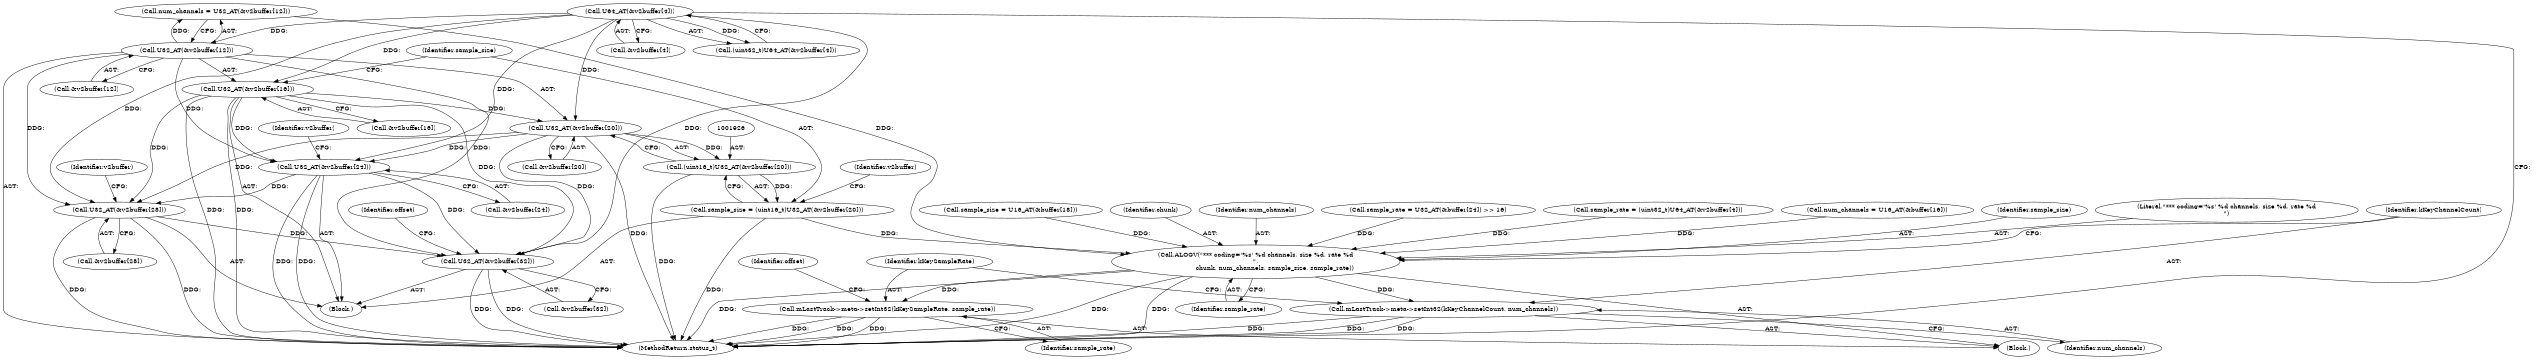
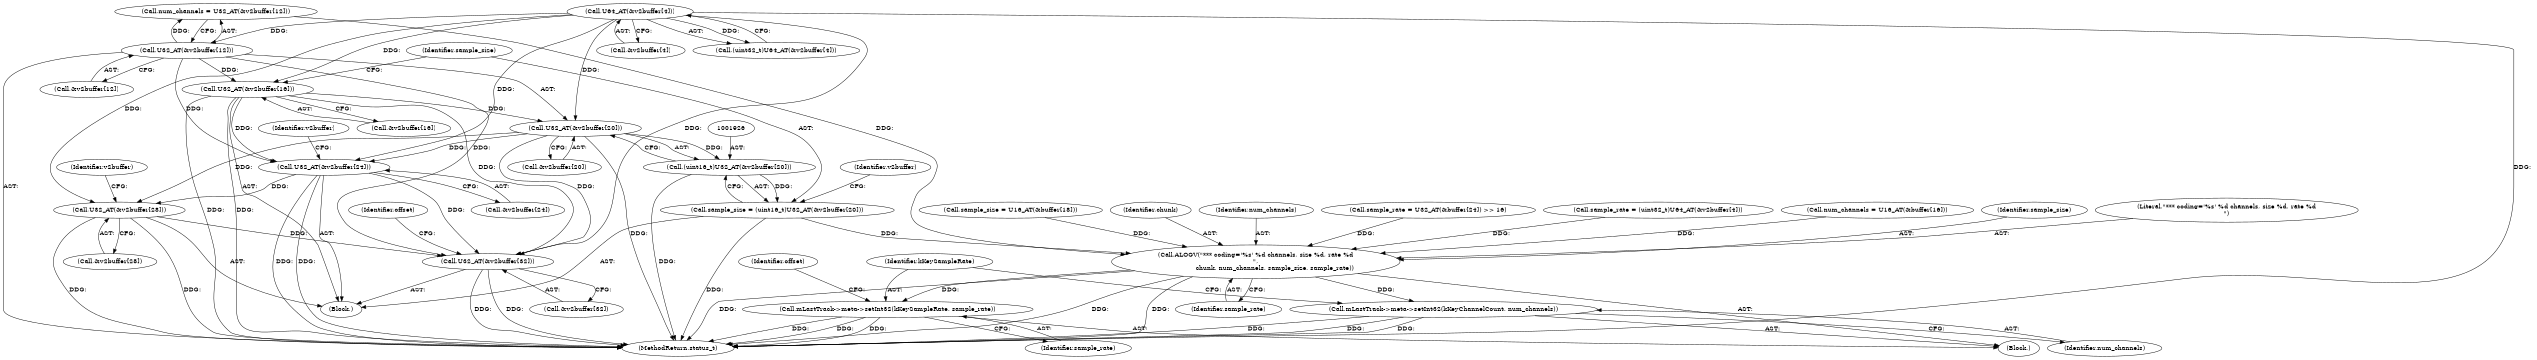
  digraph {
    n1 [label="(Call,U32_AT(&v2buffer[20]))"]
    n2 [label="(Call,(uint16_t)U32_AT(&v2buffer[20]))"]
    n3 [label="(Call,U32_AT(&v2buffer[24]))"]
    n4 [label="(Call,U32_AT(&v2buffer[28]))"]
    n5 [label="(Call,U32_AT(&v2buffer[32]))"]
    n6 [label="(Call,&v2buffer[20])"]
    n7 [label="(MethodReturn,status_t)"]
    n8 [label="(Call,sample_size = (uint16_t)U32_AT(&v2buffer[20]))"]
    n9 [label="(Block,)"]
    n10 [label="(Call,&v2buffer[24])"]
    n11 [label="(Call,&v2buffer[28])"]
    n12 [label="(Call,&v2buffer[32])"]
    n13 [label="(Call,U64_AT(&v2buffer[4]))"]
    n14 [label="(Call,U32_AT(&v2buffer[12]))"]
    n15 [label="(Call,U32_AT(&v2buffer[16]))"]
    n16 [label="(Call,&v2buffer[4])"]
    n17 [label="(Call,(uint32_t)U64_AT(&v2buffer[4]))"]
    n18 [label="(Call,&v2buffer[12])"]
    n19 [label="(Call,num_channels = U32_AT(&v2buffer[12]))"]
    n20 [label="(Call,&v2buffer[16])"]
    n21 [label="(Call,ALOGV(\"*** coding='%s' %d channels, size %d, rate %d\n\",\n                   chunk, num_channels, sample_size, sample_rate))"]
    n22 [label="(Call,mLastTrack->meta->setInt32(kKeyChannelCount, num_channels))"]
    n23 [label="(Call,mLastTrack->meta->setInt32(kKeySampleRate, sample_rate))"]
    n24 [label="(Identifier,sample_rate)"]
    n25 [label="(Block,)"]
    n26 [label="(Identifier,num_channels)"]
    n27 [label="(Identifier,sample_rate)"]
    n28 [label="(Call,sample_size = U16_AT(&buffer[18]))"]
    n29 [label="(Identifier,chunk)"]
    n30 [label="(Identifier,num_channels)"]
    n31 [label="(Identifier,offset)"]
    n32 [label="(Call,sample_rate = U32_AT(&buffer[24]) >> 16)"]
    n33 [label="(Identifier,offset)"]
    n34 [label="(Call,sample_rate = (uint32_t)U64_AT(&v2buffer[4]))"]
    n35 [label="(Identifier,kKeySampleRate)"]
    n36 [label="(Call,num_channels = U16_AT(&buffer[16]))"]
    n37 [label="(Identifier,v2buffer)"]
    n38 [label="(Identifier,v2buffer)"]
    n39 [label="(Identifier,sample_size)"]
    n40 [label="(Identifier,sample_size)"]
-   n41 [label="(Identifier,kKeyChannelCount)"]
    n42 [label="(Literal,\"*** coding='%s' %d channels, size %d, rate %d\n\")"]
    n43 [label="(Identifier,v2buffer)"]
    1001926
    n1 -> n2 [label="AST: "]
    n1 -> n2 [label="DDG: "]
    n1 -> n3 [label="DDG: "]
    n1 -> n4 [label="DDG: "]
    n1 -> n5 [label="DDG: "]
    n1 -> n6 [label="CFG: "]
    n1 -> n7 [label="DDG: "]
    n2 -> n1 [label="CFG: "]
    n2 -> n7 [label="DDG: "]
    n2 -> n8 [label="AST: "]
    n2 -> n8 [label="DDG: "]
    n3 -> n4 [label="DDG: "]
    n3 -> n5 [label="DDG: "]
    n3 -> n7 [label="DDG: "]
    n3 -> n7 [label="DDG: "]
    n3 -> n9 [label="AST: "]
    n3 -> n10 [label="CFG: "]
    n4 -> n5 [label="DDG: "]
    n4 -> n7 [label="DDG: "]
    n4 -> n7 [label="DDG: "]
    n4 -> n9 [label="AST: "]
    n4 -> n11 [label="CFG: "]
    n5 -> n7 [label="DDG: "]
    n5 -> n7 [label="DDG: "]
    n5 -> n9 [label="AST: "]
    n5 -> n12 [label="CFG: "]
    n6 -> n1 [label="AST: "]
    n8 -> n2 [label="CFG: "]
    n8 -> n7 [label="DDG: "]
    n8 -> n9 [label="AST: "]
    n8 -> n21 [label="DDG: "]
    n10 -> n3 [label="AST: "]
    n11 -> n4 [label="AST: "]
    n12 -> n5 [label="AST: "]
    n13 -> n1 [label="DDG: "]
    n13 -> n3 [label="DDG: "]
    n13 -> n4 [label="DDG: "]
    n13 -> n5 [label="DDG: "]
-   n13 -> n7 [label="CFG: "]
+   n13 -> n7 [label="DDG: "]
    n13 -> n14 [label="DDG: "]
    n13 -> n15 [label="DDG: "]
    n13 -> n16 [label="CFG: "]
    n13 -> n17 [label="AST: "]
    n13 -> n17 [label="DDG: "]
    n14 -> n1 [label="AST: "]
    n14 -> n3 [label="DDG: "]
-   n14 -> n4 [label="DDG: "]
    n14 -> n5 [label="DDG: "]
    n14 -> n7 [label="AST: "]
-   n14 -> n15 [label="AST: "]
+   n14 -> n15 [label="DDG: "]
    n14 -> n18 [label="CFG: "]
    n14 -> n19 [label="AST: "]
    n14 -> n19 [label="DDG: "]
    n15 -> n1 [label="DDG: "]
    n15 -> n3 [label="DDG: "]
-   n15 -> n4 [label="DDG: "]
    n15 -> n5 [label="DDG: "]
    n15 -> n7 [label="DDG: "]
    n15 -> n7 [label="DDG: "]
    n15 -> n9 [label="AST: "]
    n15 -> n20 [label="CFG: "]
    n16 -> n13 [label="AST: "]
    n17 -> n13 [label="CFG: "]
    n18 -> n14 [label="AST: "]
    n19 -> n14 [label="CFG: "]
    n19 -> n21 [label="DDG: "]
    n20 -> n15 [label="AST: "]
    n21 -> n7 [label="DDG: "]
    n21 -> n7 [label="DDG: "]
    n21 -> n7 [label="DDG: "]
    n21 -> n22 [label="DDG: "]
    n21 -> n23 [label="DDG: "]
    n21 -> n24 [label="CFG: "]
    n21 -> n25 [label="AST: "]
    n22 -> n7 [label="DDG: "]
    n22 -> n7 [label="DDG: "]
    n22 -> n7 [label="DDG: "]
    n22 -> n25 [label="AST: "]
    n22 -> n26 [label="CFG: "]
    n23 -> n7 [label="DDG: "]
    n23 -> n7 [label="DDG: "]
    n23 -> n7 [label="DDG: "]
    n23 -> n25 [label="AST: "]
    n23 -> n27 [label="CFG: "]
    n24 -> n21 [label="AST: "]
    n26 -> n22 [label="AST: "]
    n27 -> n23 [label="AST: "]
    n28 -> n21 [label="DDG: "]
    n29 -> n21 [label="AST: "]
    n30 -> n21 [label="AST: "]
    n31 -> n23 [label="CFG: "]
    n32 -> n21 [label="DDG: "]
    n33 -> n5 [label="CFG: "]
    n34 -> n21 [label="DDG: "]
    n35 -> n22 [label="CFG: "]
    n35 -> n23 [label="AST: "]
    n36 -> n21 [label="DDG: "]
    n37 -> n8 [label="CFG: "]
    n38 -> n3 [label="CFG: "]
    n39 -> n21 [label="AST: "]
    n40 -> n8 [label="AST: "]
    n40 -> n15 [label="CFG: "]
-   n41 -> n21 [label="CFG: "]
-   n41 -> n22 [label="AST: "]
    n42 -> n21 [label="AST: "]
    n43 -> n4 [label="CFG: "]
    1001926 -> n2 [label="AST: "]
  }
